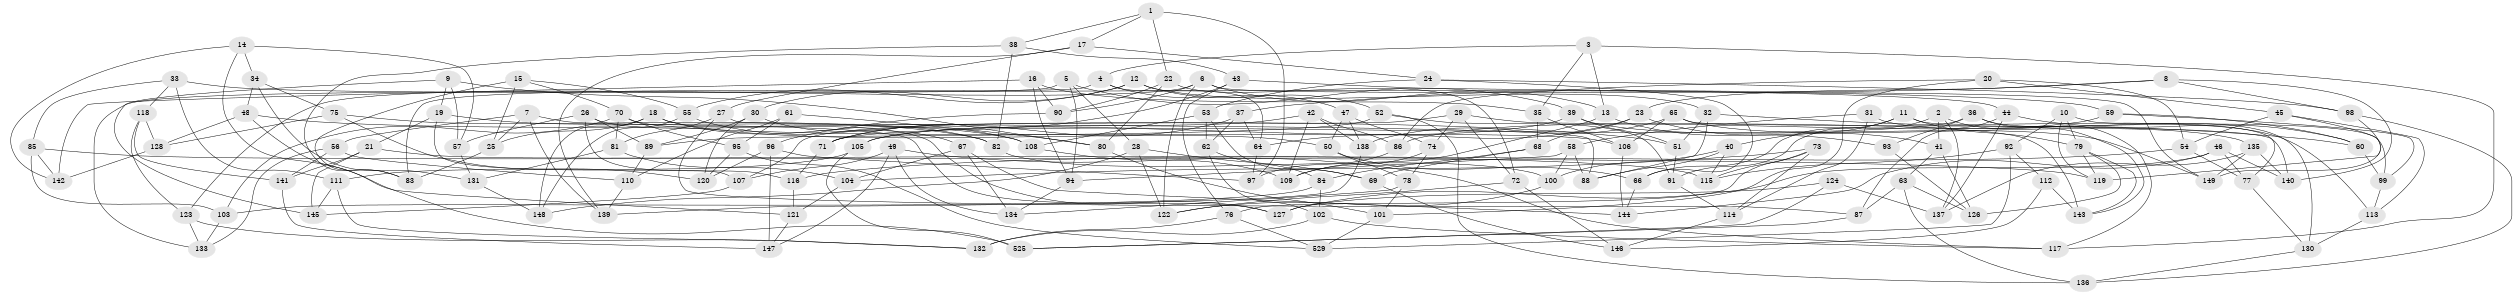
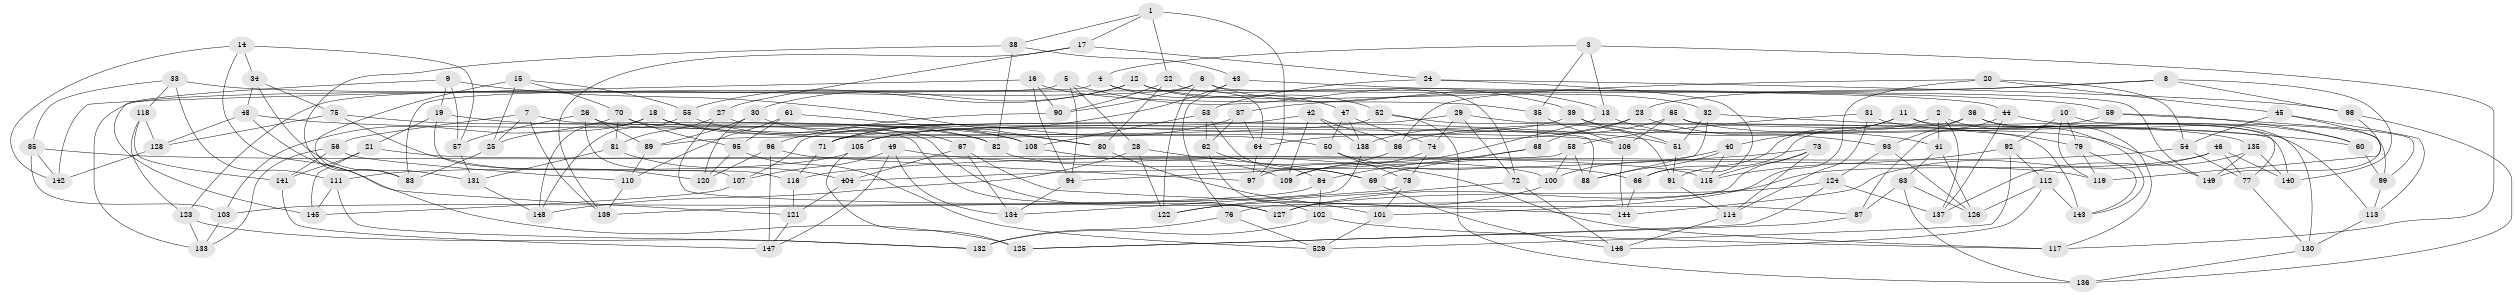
  graph {
    node [color=gray90 style=filled]
    1
    17
    22
    38
    97
    139
    24
    27
    90
    80
    72
    83
    82
    43
    2
    41
    91
    137
    143
    63
    126
    114
    3
    4
    13
    35
    117
    47
    64
    93
    109
    68
    106
    50
    74
    138
    5
    28
    39
    94
    133
    148
    69
    122
    149
    51
    105
    134
    6
    123
    96
    132
    7
    25
    56
    127
    141
    110
    8
    23
    37
    98
    140
    71
    62
    119
    136
    9
    19
    57
    145
    21
    107
    108
    131
    101
    10
    79
    92
    99
    115
    n82 [label=529]
    112
    113
    11
    40
    66
    77
    88
    100
    144
    130
    12
    30
    32
    52
    55
    89
    67
    120
    60
    124
    14
    34
    121
    142
    48
    75
    147
    15
    70
    81
    95
    103
    16
    53
    87
    18
    78
    20
    45
    54
    86
    116
    146
    84
    26
-   104
-   125 [label=525]
+   104 [label=404]
+   125
    29
    31
    58
    33
    59
    85
    111
    118
    128
    36
    102
    44
    76
    42
    46
    49
    61
    65
    135
    73
    1 -- 17
    1 -- 22
    1 -- 38
    1 -- 97
    17 -- 139
    17 -- 24
    17 -- 27
    22 -- 90
    22 -- 80
    22 -- 72
    38 -- 83
    38 -- 82
    38 -- 43
    24 -- 98
    24 -- 66
    24 -- 53
    27 -- 88
    27 -- 81
    27 -- 87
    90 -- 96
    80 -- 101
    72 -- 122
    72 -- 146
    82 -- 100
    43 -- 71
    43 -- 44
    43 -- 76
    2 -- 41
    2 -- 91
    2 -- 137
    2 -- 143
    41 -- 63
    41 -- 126
    91 -- 114
    63 -- 126
    63 -- 136
    63 -- 87
    114 -- 146
    3 -- 4
    3 -- 13
    3 -- 35
    3 -- 117
    4 -- 83
    4 -- 47
    4 -- 64
    13 -- 93
    13 -- 109
    35 -- 68
    35 -- 106
    47 -- 50
    47 -- 74
    47 -- 138
    64 -- 97
    93 -- 126
+   93 -- 124
    68 -- 69
    68 -- 84
    106 -- 144
    50 -- 66
    50 -- 78
    74 -- 109
    74 -- 78
    138 -- 139
    5 -- 28
    5 -- 39
    5 -- 94
    5 -- 133
    28 -- 148
    28 -- 69
    28 -- 122
    39 -- 149
    39 -- 51
    39 -- 105
    94 -- 134
    69 -- 146
    51 -- 91
    105 -- 125
    105 -- 111
    6 -- 90
    6 -- 13
    6 -- 122
    6 -- 149
    6 -- 123
    123 -- 133
    123 -- 132
    96 -- 97
    96 -- 120
    96 -- 147
    7 -- 139
    7 -- 25
    7 -- 56
    7 -- 127
    25 -- 83
    56 -- 133
    56 -- 141
    56 -- 110
    141 -- 147
    110 -- 139
    8 -- 23
    8 -- 37
    8 -- 98
    8 -- 140
    23 -- 41
    23 -- 64
    23 -- 68
    37 -- 64
    37 -- 71
    37 -- 62
    98 -- 119
    98 -- 136
    71 -- 116
    62 -- 84
    62 -- 102
    9 -- 80
    9 -- 19
    9 -- 57
    9 -- 145
    19 -- 21
    19 -- 107
    19 -- 108
    57 -- 131
    21 -- 141
    21 -- 145
    21 -- 115
    107 -- 145
    108 -- 109
    131 -- 148
    101 -- n82
    10 -- 119
    10 -- 79
    10 -- 92
    10 -- 99
    79 -- 143
    79 -- 119
    92 -- 115
    92 -- n82
    92 -- 112
    99 -- 113
    112 -- 143
-   79 -- 126
+   112 -- 126
    112 -- 146
    113 -- 130
    11 -- 79
    11 -- 40
    11 -- 66
    11 -- 77
    40 -- 115
    40 -- 88
    40 -- 100
    66 -- 144
    77 -- 130
    100 -- 122
    130 -- 136
    12 -- 30
    12 -- 32
    12 -- 52
    12 -- 55
    30 -- 89
    30 -- 67
    30 -- 120
    32 -- 51
    32 -- 88
    32 -- 60
    52 -- 91
    52 -- 136
    52 -- 89
    55 -- 148
    55 -- 108
    89 -- 110
    67 -- 134
    67 -- 144
    67 -- 104
    60 -- 99
    124 -- 137
    124 -- 127
    124 -- 125
    14 -- 57
    14 -- 34
    14 -- 121
    14 -- 142
    34 -- 131
    34 -- 48
    34 -- 75
    121 -- 147
    48 -- 51
    48 -- 125
    48 -- 128
    75 -- 82
    75 -- 120
    75 -- 128
    15 -- 83
    15 -- 25
    15 -- 55
    15 -- 70
    70 -- 106
    70 -- 81
    70 -- 95
    70 -- 103
    81 -- 131
    81 -- 104
    95 -- n82
    95 -- 120
    103 -- 133
    16 -- 90
    16 -- 35
    16 -- 94
    16 -- 142
    53 -- 69
    53 -- 62
    53 -- 108
    87 -- 125
    18 -- 82
    18 -- 50
    18 -- 148
    18 -- 25
    78 -- 134
    78 -- 101
    20 -- 101
    20 -- 45
    20 -- 54
    20 -- 86
    45 -- 149
    45 -- 113
    45 -- 54
    54 -- 77
    54 -- 116
    86 -- 97
    116 -- 121
    84 -- 103
    84 -- 102
    26 -- 127
    26 -- 57
    26 -- 89
    26 -- 116
    104 -- 121
    29 -- 72
    29 -- 143
    29 -- 74
    29 -- 107
    31 -- 114
    31 -- 113
    31 -- 58
    58 -- 94
    58 -- 88
    58 -- 100
    33 -- 59
    33 -- 85
    33 -- 111
    33 -- 118
    59 -- 99
    59 -- 60
    59 -- 86
    85 -- 119
    85 -- 142
    85 -- 103
    111 -- 132
    111 -- 145
    118 -- 123
    118 -- 141
    118 -- 128
    128 -- 142
    36 -- 117
    36 -- 93
    36 -- 71
    36 -- 130
    102 -- 117
    102 -- 132
    44 -- 137
    44 -- 60
    44 -- 87
    76 -- 132
    76 -- n82
    42 -- 109
    42 -- 138
    42 -- 105
    42 -- 86
    46 -- 127
    46 -- 140
    46 -- 77
    46 -- 144
    49 -- 117
    49 -- 134
    49 -- 107
    49 -- 147
    61 -- 80
    61 -- 110
    61 -- 95
    65 -- 106
    65 -- 138
    65 -- 140
    65 -- 135
    135 -- 137
    135 -- 149
    135 -- 140
    73 -- 114
    73 -- 115
    73 -- 104
    73 -- 76
  }
